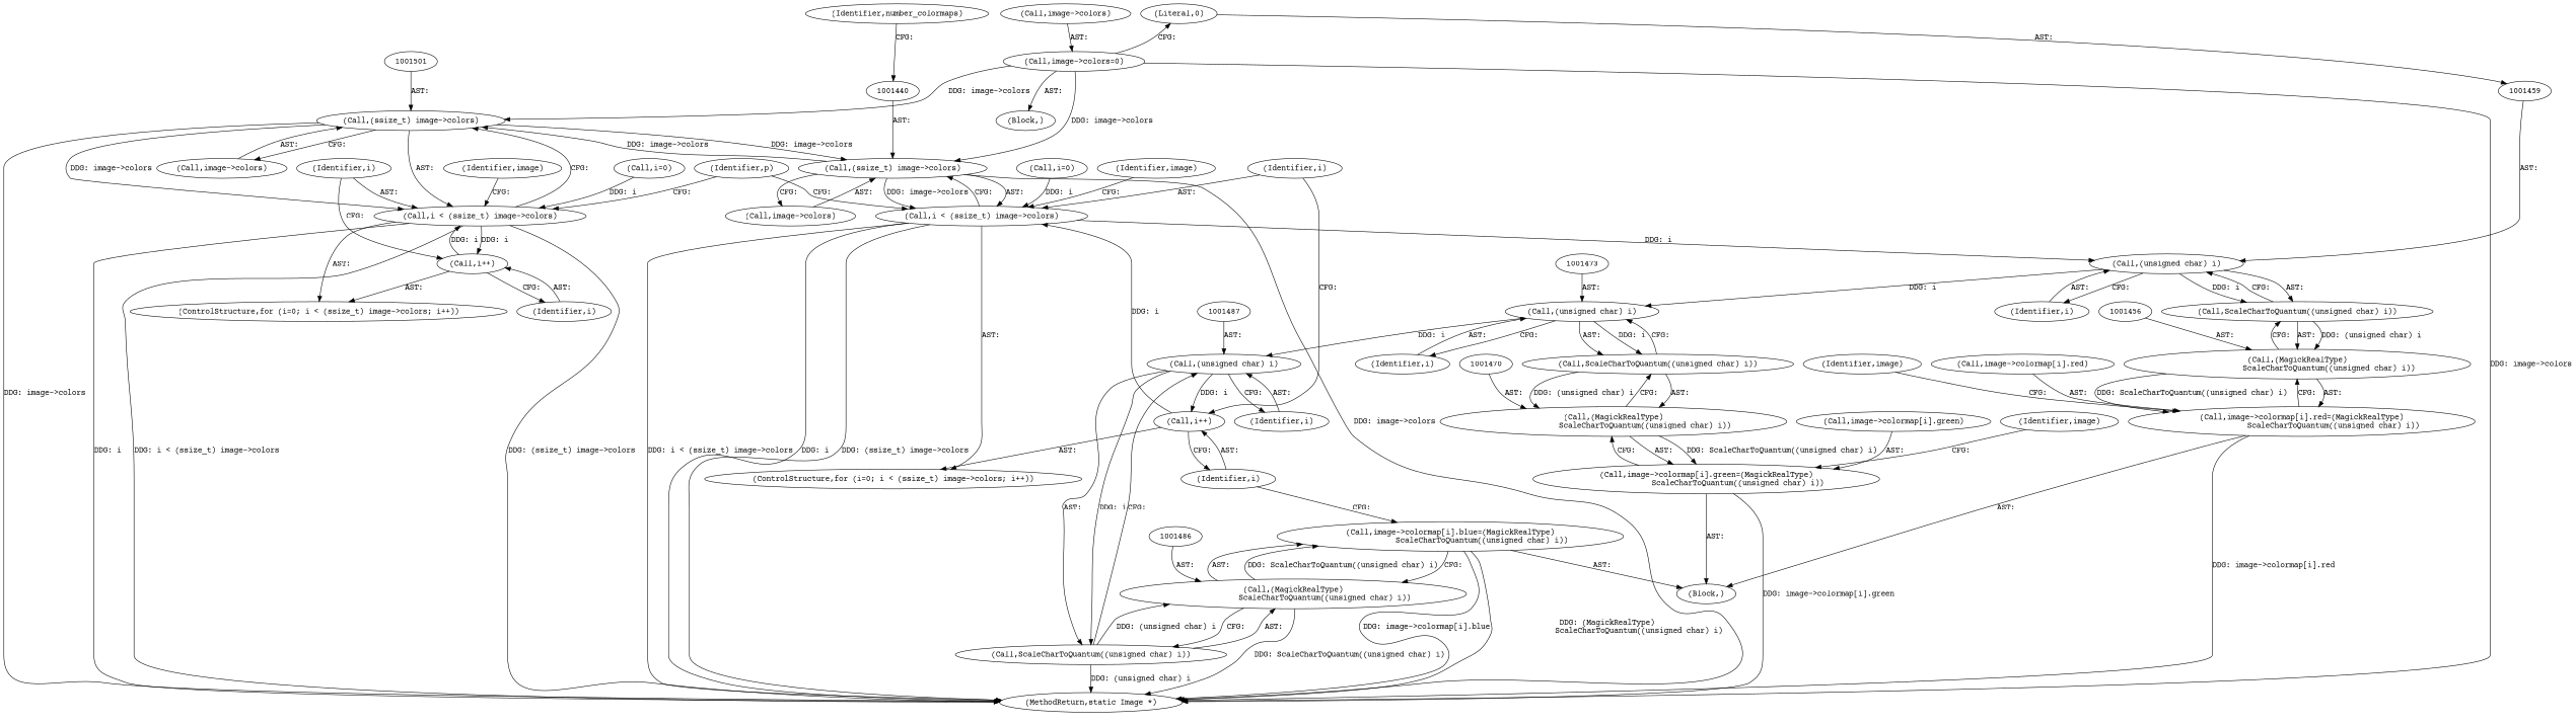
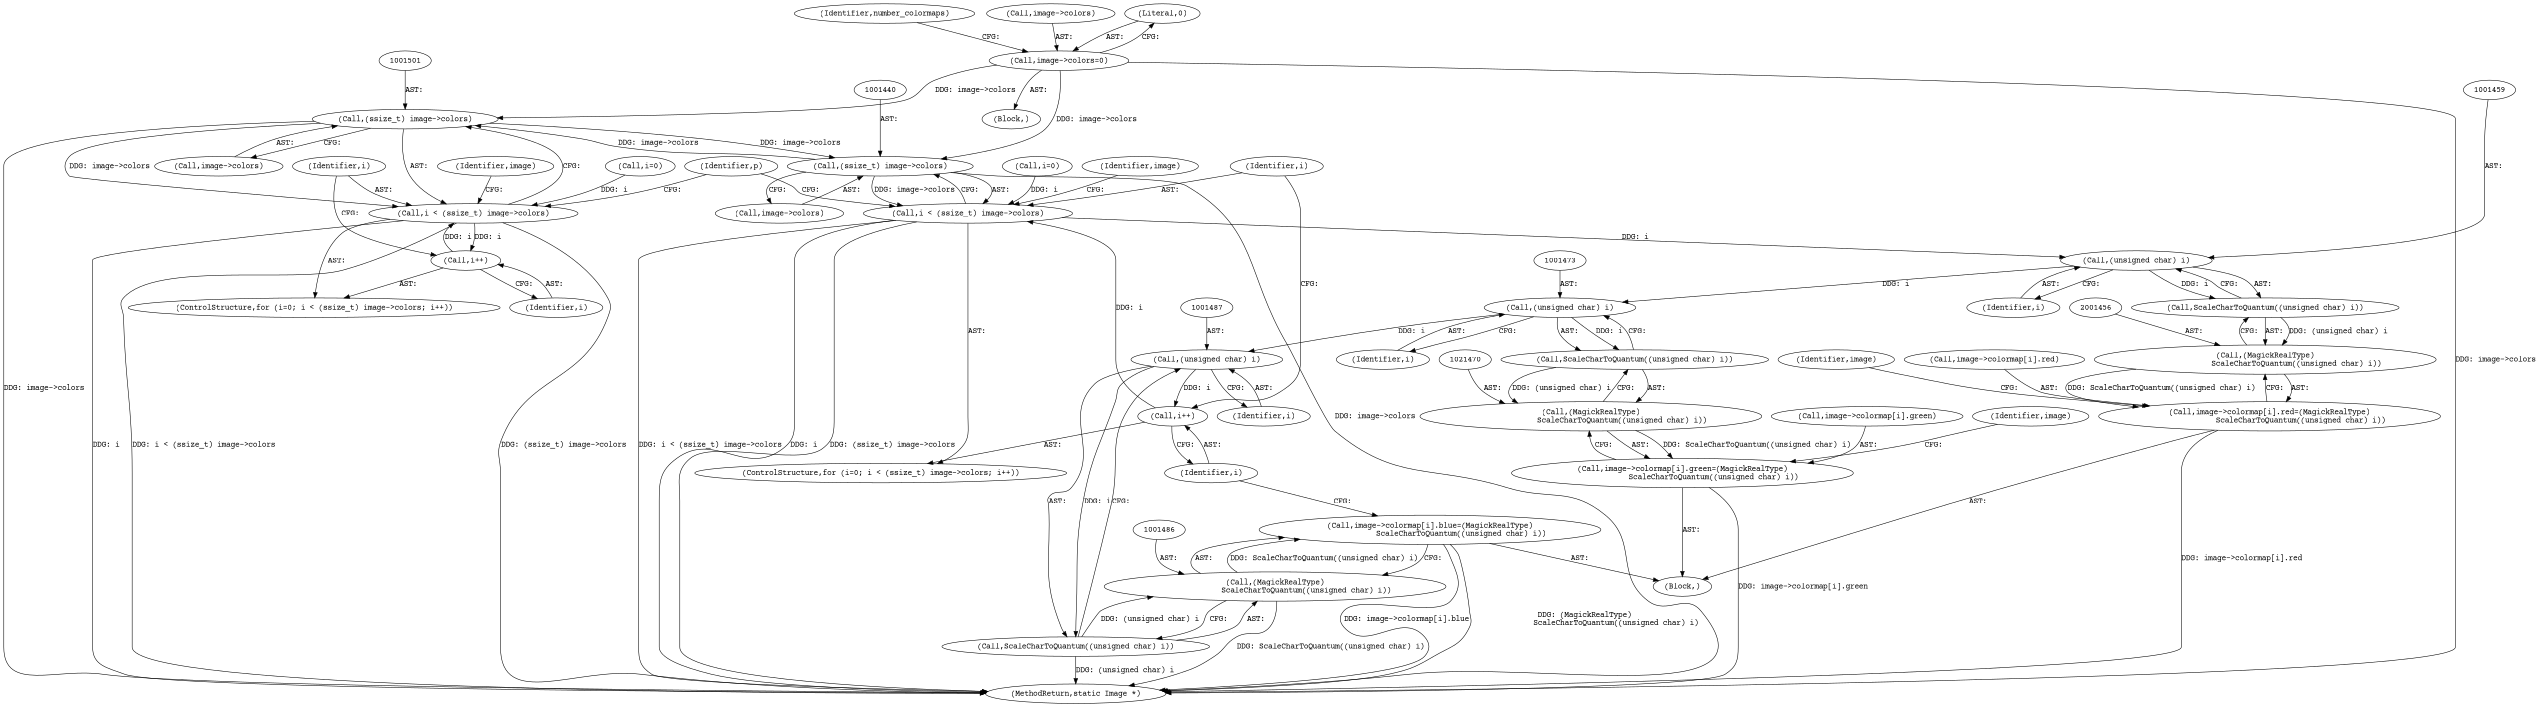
  digraph {
    fontname="Courier Prime"
    node [fontname="Courier Prime"]
    edge [fontname="Courier Prime"]
    n1 [label="(Call,(ssize_t) image->colors)"]
    n2 [label="(Call,(ssize_t) image->colors)"]
    n3 [label="(Call,i < (ssize_t) image->colors)"]
    n4 [label="(Call,image->colors)"]
    n5 [label="(MethodReturn,static Image *)"]
    n6 [label="(Call,i < (ssize_t) image->colors)"]
    n7 [label="(Call,image->colors)"]
    n8 [label="(Call,i++)"]
    n9 [label="(ControlStructure,for (i=0; i < (ssize_t) image->colors; i++))"]
    n10 [label="(Call,image->colors=0)"]
    n11 [label="(Block,)"]
    n12 [label="(Literal,0)"]
    n13 [label="(Call,(unsigned char) i)"]
    n14 [label="(ControlStructure,for (i=0; i < (ssize_t) image->colors; i++))"]
    n15 [label="(Call,ScaleCharToQuantum((unsigned char) i))"]
    n16 [label="(Call,(unsigned char) i)"]
    n17 [label="(Identifier,i)"]
    n18 [label="(Call,(MagickRealType)\n              ScaleCharToQuantum((unsigned char) i))"]
    n19 [label="(Call,ScaleCharToQuantum((unsigned char) i))"]
    n20 [label="(Call,(unsigned char) i)"]
    n21 [label="(Identifier,i)"]
    n22 [label="(Call,image->colormap[i].red=(MagickRealType)\n              ScaleCharToQuantum((unsigned char) i))"]
    n23 [label="(Block,)"]
    n24 [label="(Call,(MagickRealType)\n              ScaleCharToQuantum((unsigned char) i))"]
    n25 [label="(Call,i++)"]
    n26 [label="(Call,ScaleCharToQuantum((unsigned char) i))"]
    n27 [label="(Identifier,i)"]
    n28 [label="(Call,image->colormap[i].green=(MagickRealType)\n              ScaleCharToQuantum((unsigned char) i))"]
    n29 [label="(Identifier,i)"]
    n30 [label="(Call,(MagickRealType)\n              ScaleCharToQuantum((unsigned char) i))"]
    n31 [label="(Call,image->colormap[i].blue=(MagickRealType)\n              ScaleCharToQuantum((unsigned char) i))"]
    n32 [label="(Identifier,i)"]
    n33 [label="(Identifier,image)"]
    n34 [label="(Call,i=0)"]
    n35 [label="(Identifier,i)"]
    n36 [label="(Identifier,image)"]
    n37 [label="(Identifier,i)"]
    n38 [label="(Identifier,number_colormaps)"]
    n39 [label="(Identifier,image)"]
    n40 [label="(Call,image->colormap[i].green)"]
    n41 [label="(Identifier,image)"]
    n42 [label="(Call,i=0)"]
    n43 [label="(Call,image->colormap[i].red)"]
    n44 [label="(Call,image->colors)"]
    n45 [label="(Identifier,p)"]
    1001501
    1001440
    1001459
-   1001456
+   1001456 [label=2001456]
    1001473
-   1001470
+   1001470 [label=1021470]
    1001487
    n53 [label=1001486]
    n1 -> n2 [label="DDG: image->colors"]
    n1 -> n3 [label="AST: "]
    n1 -> n3 [label="DDG: image->colors"]
    n1 -> n4 [label="CFG: "]
    n1 -> n5 [label="DDG: image->colors"]
    n2 -> n1 [label="DDG: image->colors"]
    n2 -> n5 [label="DDG: image->colors"]
    n2 -> n6 [label="AST: "]
    n2 -> n6 [label="DDG: image->colors"]
    n2 -> n7 [label="CFG: "]
    n3 -> n1 [label="CFG: "]
    n3 -> n5 [label="DDG: (ssize_t) image->colors"]
    n3 -> n5 [label="DDG: i"]
    n3 -> n5 [label="DDG: i < (ssize_t) image->colors"]
    n3 -> n8 [label="DDG: i"]
    n3 -> n9 [label="AST: "]
    n4 -> n1 [label="AST: "]
    n6 -> n2 [label="CFG: "]
    n6 -> n5 [label="DDG: (ssize_t) image->colors"]
    n6 -> n5 [label="DDG: i < (ssize_t) image->colors"]
    n6 -> n5 [label="DDG: i"]
    n6 -> n13 [label="DDG: i"]
    n6 -> n14 [label="AST: "]
    n7 -> n2 [label="AST: "]
    n8 -> n3 [label="DDG: i"]
    n8 -> n9 [label="AST: "]
    n8 -> n32 [label="CFG: "]
    n10 -> n1 [label="DDG: image->colors"]
    n10 -> n2 [label="DDG: image->colors"]
    n10 -> n5 [label="DDG: image->colors"]
    n10 -> n11 [label="AST: "]
    n10 -> n12 [label="CFG: "]
-   n12 -> 1001459 [label="AST: "]
+   n12 -> n10 [label="AST: "]
    n13 -> n15 [label="AST: "]
    n13 -> n15 [label="DDG: i"]
    n13 -> n16 [label="DDG: i"]
    n13 -> n17 [label="CFG: "]
    n15 -> n13 [label="CFG: "]
    n15 -> n18 [label="AST: "]
    n15 -> n18 [label="DDG: (unsigned char) i"]
    n16 -> n19 [label="AST: "]
    n16 -> n19 [label="DDG: i"]
    n16 -> n20 [label="DDG: i"]
    n16 -> n21 [label="CFG: "]
    n17 -> n13 [label="AST: "]
    n18 -> n15 [label="CFG: "]
    n18 -> n22 [label="AST: "]
    n18 -> n22 [label="DDG: ScaleCharToQuantum((unsigned char) i)"]
    n19 -> n16 [label="CFG: "]
    n19 -> n24 [label="AST: "]
    n19 -> n24 [label="DDG: (unsigned char) i"]
    n20 -> n25 [label="DDG: i"]
    n20 -> n26 [label="AST: "]
    n20 -> n26 [label="DDG: i"]
    n20 -> n27 [label="CFG: "]
    n21 -> n16 [label="AST: "]
    n22 -> n5 [label="DDG: image->colormap[i].red"]
    n22 -> n18 [label="CFG: "]
    n22 -> n23 [label="AST: "]
    n24 -> n19 [label="CFG: "]
    n24 -> n28 [label="AST: "]
    n24 -> n28 [label="DDG: ScaleCharToQuantum((unsigned char) i)"]
    n25 -> n6 [label="DDG: i"]
    n25 -> n14 [label="AST: "]
    n25 -> n29 [label="CFG: "]
    n26 -> n5 [label="DDG: (unsigned char) i"]
    n26 -> n20 [label="CFG: "]
    n26 -> n30 [label="AST: "]
    n26 -> n30 [label="DDG: (unsigned char) i"]
    n27 -> n20 [label="AST: "]
    n28 -> n5 [label="DDG: image->colormap[i].green"]
    n28 -> n23 [label="AST: "]
    n28 -> n24 [label="CFG: "]
    n29 -> n25 [label="AST: "]
    n29 -> n31 [label="CFG: "]
    n30 -> n5 [label="DDG: ScaleCharToQuantum((unsigned char) i)"]
    n30 -> n26 [label="CFG: "]
    n30 -> n31 [label="AST: "]
    n30 -> n31 [label="DDG: ScaleCharToQuantum((unsigned char) i)"]
    n31 -> n5 [label="DDG: image->colormap[i].blue"]
    n31 -> n5 [label="DDG: (MagickRealType)\n              ScaleCharToQuantum((unsigned char) i)"]
    n31 -> n23 [label="AST: "]
    n31 -> n30 [label="CFG: "]
    n32 -> n8 [label="AST: "]
    n33 -> n22 [label="CFG: "]
    n34 -> n6 [label="DDG: i"]
    n35 -> n3 [label="AST: "]
    n35 -> n8 [label="CFG: "]
    n36 -> n3 [label="CFG: "]
    n37 -> n6 [label="AST: "]
    n37 -> n25 [label="CFG: "]
-   n38 -> 1001440 [label="CFG: "]
+   n38 -> n10 [label="CFG: "]
    n39 -> n28 [label="CFG: "]
    n40 -> n28 [label="AST: "]
    n41 -> n6 [label="CFG: "]
    n42 -> n3 [label="DDG: i"]
    n43 -> n22 [label="AST: "]
    n44 -> n10 [label="AST: "]
    n45 -> n3 [label="CFG: "]
    n45 -> n6 [label="CFG: "]
    1001501 -> n1 [label="AST: "]
    1001440 -> n2 [label="AST: "]
    1001459 -> n13 [label="AST: "]
    1001456 -> n18 [label="AST: "]
    1001473 -> n16 [label="AST: "]
    1001470 -> n24 [label="AST: "]
    1001487 -> n20 [label="AST: "]
    n53 -> n30 [label="AST: "]
  }
